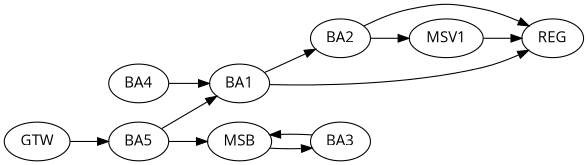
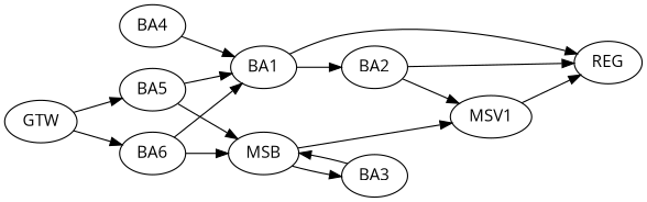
  strict digraph {
    fontname="Open Sans"
    rankdir=LR
    node [fontname="Open Sans"]
    edge [fontname="Open Sans"]
    n1 [label=BA1]
    n2 [label=BA2]
    n3 [label=REG]
    n4 [label=MSV1]
    n5 [label=BA3]
    n6 [label=MSB]
    n7 [label=BA4]
    n8 [label=BA5]
+   n9 [label=BA6]
    n10 [label=GTW]
    n1 -> n2
    n1 -> n3
    n2 -> n3
    n2 -> n4
    n4 -> n3
    n5 -> n6
+   n6 -> n4
    n6 -> n5
    n7 -> n1
    n8 -> n1
    n8 -> n6
+   n9 -> n1
+   n9 -> n6
    n10 -> n8
+   n10 -> n9
  }
